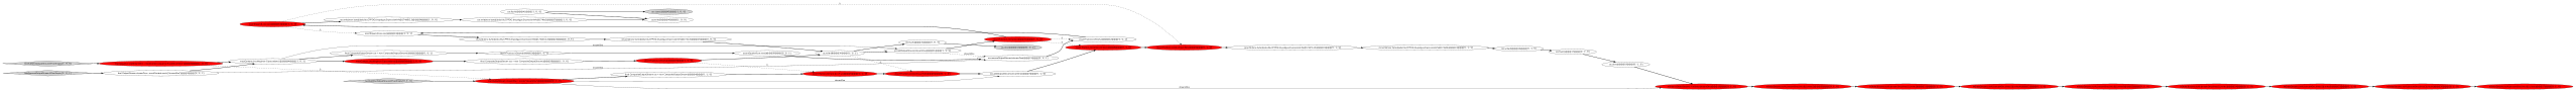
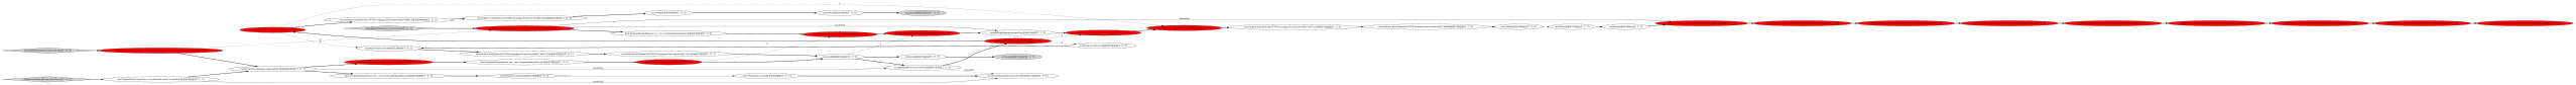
  digraph {
    fontname=Nunito
    rankdir=LR
    node [fillcolor=white fontname=Nunito shape=ellipse style=filled]
    edge [fontname=Nunito style=bold]
    n1 [label="cos.write(new byte((((edu.fdu.CPPDG.tinypdg.pe.ExpressionInfo@174d8f,2,3)@@@34@@@['1', '0', '0']"]
    n2 [label="cos.write(new byte((((edu.fdu.CPPDG.tinypdg.pe.ExpressionInfo@174da2)@@@37@@@['1', '0', '0']"]
    n3 [label="cos.write(9)@@@40@@@['1', '0', '0']"]
    n4 [fillcolor=red label="final Sequence seqStreamOne = mockContext.sequence(\"seqStreamOne\")@@@3@@@['1', '0', '0']"]
    n5 [fillcolor=red label="final OutputStream streamOne = mock(,\"streamOne\")@@@3@@@['0', '1', '0']"]
    n6 [label="mockContext.checking(new Expectations(){})@@@4@@@['1', '0', '1']"]
    n7 [label="cos.addOutputStream(streamOne)@@@7@@@['0', '1', '0']"]
    n8 [fillcolor=red label="InOrder inOrderStreams = inOrder(streamOne)@@@19@@@['0', '1', '0']"]
    n9 [label="final CompositeOutputStream cos = new CompositeOutputStream()@@@4@@@['0', '1', '0']"]
    n10 [label="cos.addOutputStream(streamOne)@@@31@@@['1', '0', '0']"]
    n11 [label="final CompositeOutputStream cos = new CompositeOutputStream()@@@18@@@['0', '0', '1']"]
    n12 [fillcolor=red label="mockContext.checking(new Expectations(){})@@@5@@@['1', '0', '0']"]
    n13 [label="cos.removeOutputStream(streamOne)@@@21@@@['0', '0', '1']"]
    n14 [label="assertTrue(cos.isEmpty())@@@22@@@['0', '0', '1']"]
    n15 [label="assertEquals(0,cos.size())@@@23@@@['0', '0', '1']"]
    n16 [fillcolor=red label="assertFalse(cos.isEmpty())@@@32@@@['1', '0', '0']"]
    n17 [fillcolor=red label="assertEquals(1,cos.size())@@@33@@@['1', '0', '0']"]
    n18 [fillcolor=red label="assertThat(cos.isEmpty()).isFalse()@@@8@@@['0', '1', '0']"]
    n19 [fillcolor=red label="assertThat(cos.size()).isEqualTo(1)@@@9@@@['0', '1', '0']"]
    n20 [label="final CompositeOutputStream cos = new CompositeOutputStream()@@@28@@@['1', '0', '0']"]
    n21 [fillcolor=red label="assertTrue(cos.isEmpty())@@@29@@@['1', '0', '0']"]
    n22 [fillcolor=red label="assertThat(cos.isEmpty()).isTrue()@@@5@@@['0', '1', '0']"]
    n23 [label="cos.write(9)@@@30@@@['1', '0', '1']"]
    n24 [fillcolor=lightgray label="cos.close()@@@32@@@['0', '0', '1']"]
    n25 [fillcolor=red label="inOrderStreams.verify(streamOne,times(1)).write(9)@@@25@@@['0', '1', '0']"]
    n26 [fillcolor=red label="inOrderStreams.verify(streamOne,times(2)).flush()@@@26@@@['0', '1', '0']"]
    n27 [fillcolor=red label="inOrderStreams.verify(streamOne,times(1)).close()@@@27@@@['0', '1', '0']"]
    n28 [label="assertTrue(cos.isEmpty())@@@19@@@['0', '0', '1']" shape=diamond]
    n29 [label="assertEquals(0,cos.size())@@@20@@@['0', '0', '1']"]
    n30 [label="cos.write(new byte((((edu.fdu.CPPDG.tinypdg.pe.ExpressionInfo@174eb0,2,3)@@@24@@@['0', '0', '1']"]
    n31 [label="cos.write(new byte((((edu.fdu.CPPDG.tinypdg.pe.ExpressionInfo@174df1,2,3)@@@10@@@['0', '1', '0']"]
    n32 [label="cos.write(new byte((((edu.fdu.CPPDG.tinypdg.pe.ExpressionInfo@174e04)@@@13@@@['0', '1', '0']"]
    n33 [label="cos.write(9)@@@16@@@['0', '1', '0']"]
    n34 [label="cos.close()@@@18@@@['0', '1', '0']"]
    n35 [fillcolor=red label="inOrderStreams.verify(streamOne,times(1)).write(2)@@@20@@@['0', '1', '0']"]
    n36 [label="cos.write(new byte((((edu.fdu.CPPDG.tinypdg.pe.ExpressionInfo@174ec3)@@@27@@@['0', '0', '1']"]
    n37 [fillcolor=red label="assertThat(cos.size()).isEqualTo(0)@@@6@@@['0', '1', '0']"]
    n38 [label="cos.flush()@@@31@@@['0', '0', '1']"]
    n39 [label="cos.flush()@@@41@@@['1', '0', '0']"]
    n40 [fillcolor=lightgray label="cos.close()@@@42@@@['1', '0', '0']"]
    n41 [fillcolor=lightgray label="testRemoveOutputStreamWhenEmpty['0', '0', '1']" shape=diamond]
    n42 [label="final OutputStream streamOne = mockContext.mock(,\"streamOne\")@@@3@@@['0', '0', '1']"]
    n43 [fillcolor=red label="inOrderStreams.verify(streamOne,times(1)).write(0)@@@23@@@['0', '1', '0']"]
    n44 [fillcolor=red label="inOrderStreams.verify(streamOne,times(1)).write(1)@@@24@@@['0', '1', '0']"]
    n45 [fillcolor=red label="inOrderStreams.verify(streamOne,times(1)).write(4)@@@22@@@['0', '1', '0']"]
    n46 [fillcolor=red label="inOrderStreams.verify(streamOne,times(1)).write(3)@@@21@@@['0', '1', '0']"]
    n47 [label="cos.flush()@@@17@@@['0', '1', '0']"]
    n48 [fillcolor=lightgray label="testAddOneOutputStreamWhenEmpty['1', '0', '0']" shape=diamond]
    n49 [fillcolor=lightgray label="testAddOneOutputStreamWhenEmpty['0', '1', '0']" shape=diamond]
    n1 -> n2
    n2 -> n3
-   n39 -> n3
+   n3 -> n39
    n4 -> n5 [label=0 style=dashed]
    n4 -> n6
    n5 -> n7 [label=streamOne style=solid]
    n5 -> n8 [label=streamOne style=solid]
    n5 -> n9
    n6 -> n10 [label=streamOne style=solid]
    n6 -> n11
    n6 -> n12
    n7 -> n18
    n8 -> n35
    n9 -> n22
    n10 -> n13 [label=streamOne style=dashed]
    n10 -> n16
    n11 -> n28
    n12 -> n20
-   n13 -> n14
    n14 -> n15
    n15 -> n30
    n16 -> n14 [label=0 style=dashed]
    n16 -> n17
    n16 -> n18 [label=0 style=dashed]
    n17 -> n1
    n17 -> n15 [label=0 style=dashed]
    n17 -> n19 [label=0 style=dashed]
    n18 -> n19
    n19 -> n31
    n20 -> n21
    n21 -> n22 [label=0 style=dashed]
    n21 -> n23
    n22 -> n37
    n23 -> n10
    n23 -> n37 [label=0 style=dashed]
    n23 -> n38
    n25 -> n26
    n26 -> n27
-   n28 -> n29
+   n28 -> n29 [style=solid]
    n29 -> n13
    n30 -> n36
    n31 -> n32
    n32 -> n33
-   n33 -> n47
+   n33 -> n47 [style=dashed]
    n34 -> n8
    n35 -> n46
    n36 -> n23
    n37 -> n7
    n38 -> n24
    n39 -> n40
    n41 -> n42
    n42 -> n6
    n42 -> n13 [label=streamOne style=solid]
    n43 -> n44
    n44 -> n25
    n45 -> n43
    n46 -> n45
    n47 -> n34
    n48 -> n4
    n49 -> n5
  }
